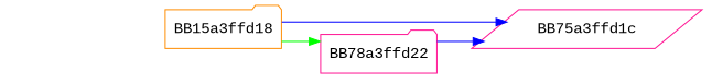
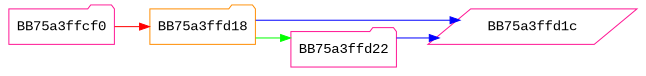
  digraph {
    fontname="Liberation Mono"
    rankdir=LR
    splines=ortho
    node [color=deeppink fontname="Liberation Mono" shape=folder]
    edge [color=blue fontname="Liberation Mono"]
-   BB75a3ffd18 [color=darkorange label=BB15a3ffd18]
+   BB75a3ffd18 [color=darkorange]
+   BB75a3ffcf0
    BB75a3ffd1c [shape=parallelogram]
-   BB75a3ffd22 [label=BB78a3ffd22]
+   BB75a3ffd22
    BB75a3ffd18 -> BB75a3ffd1c
    BB75a3ffd18 -> BB75a3ffd22 [color=green]
+   BB75a3ffcf0 -> BB75a3ffd18 [color=red]
    BB75a3ffd22 -> BB75a3ffd1c
  }
